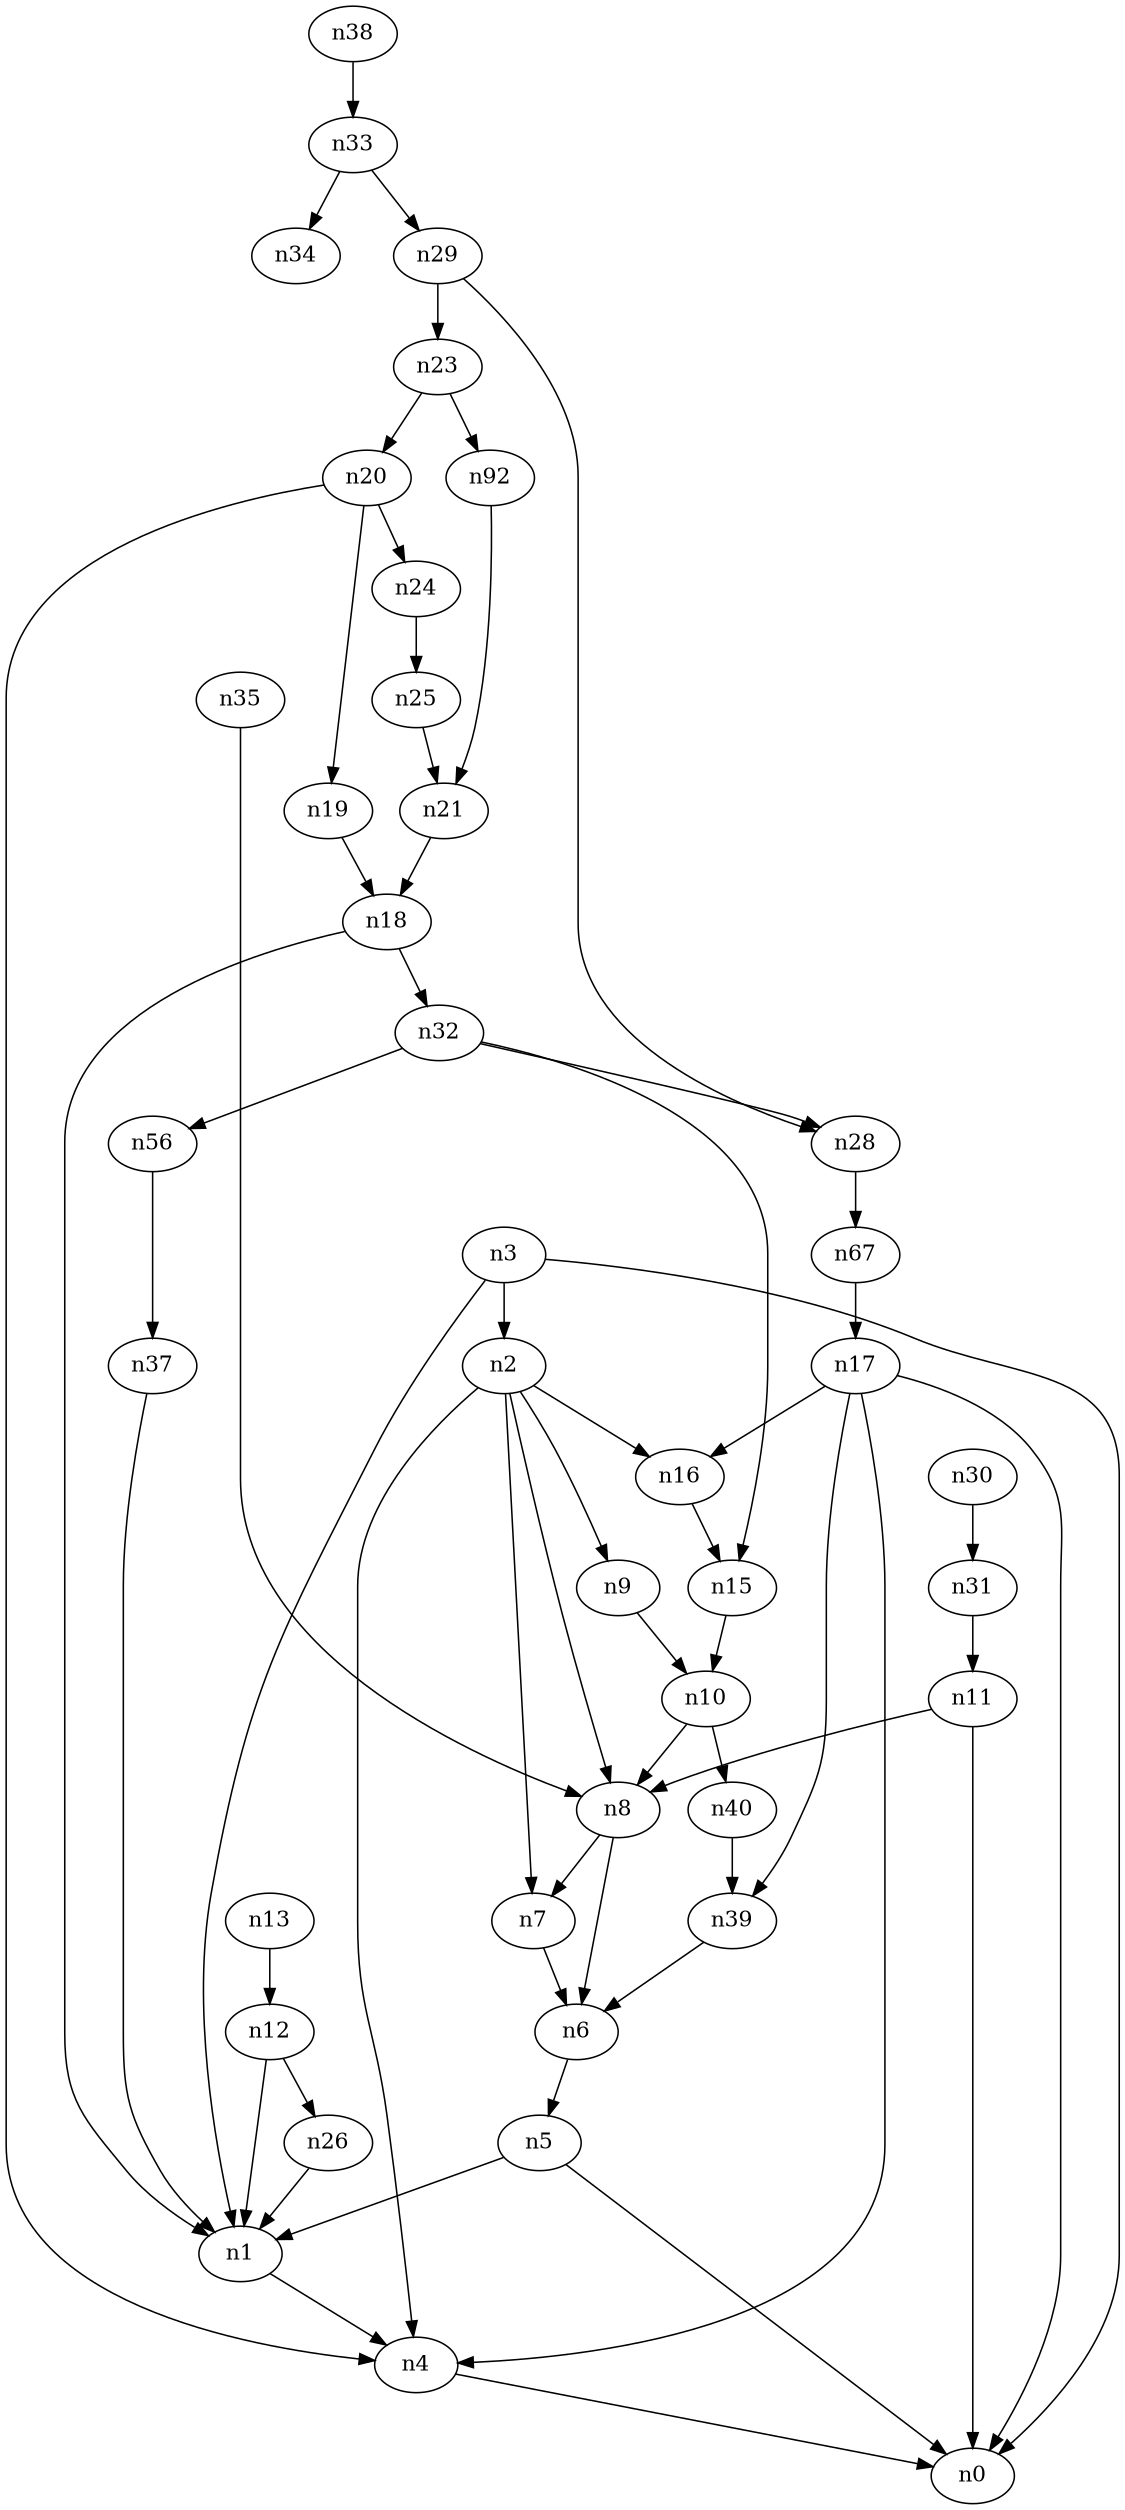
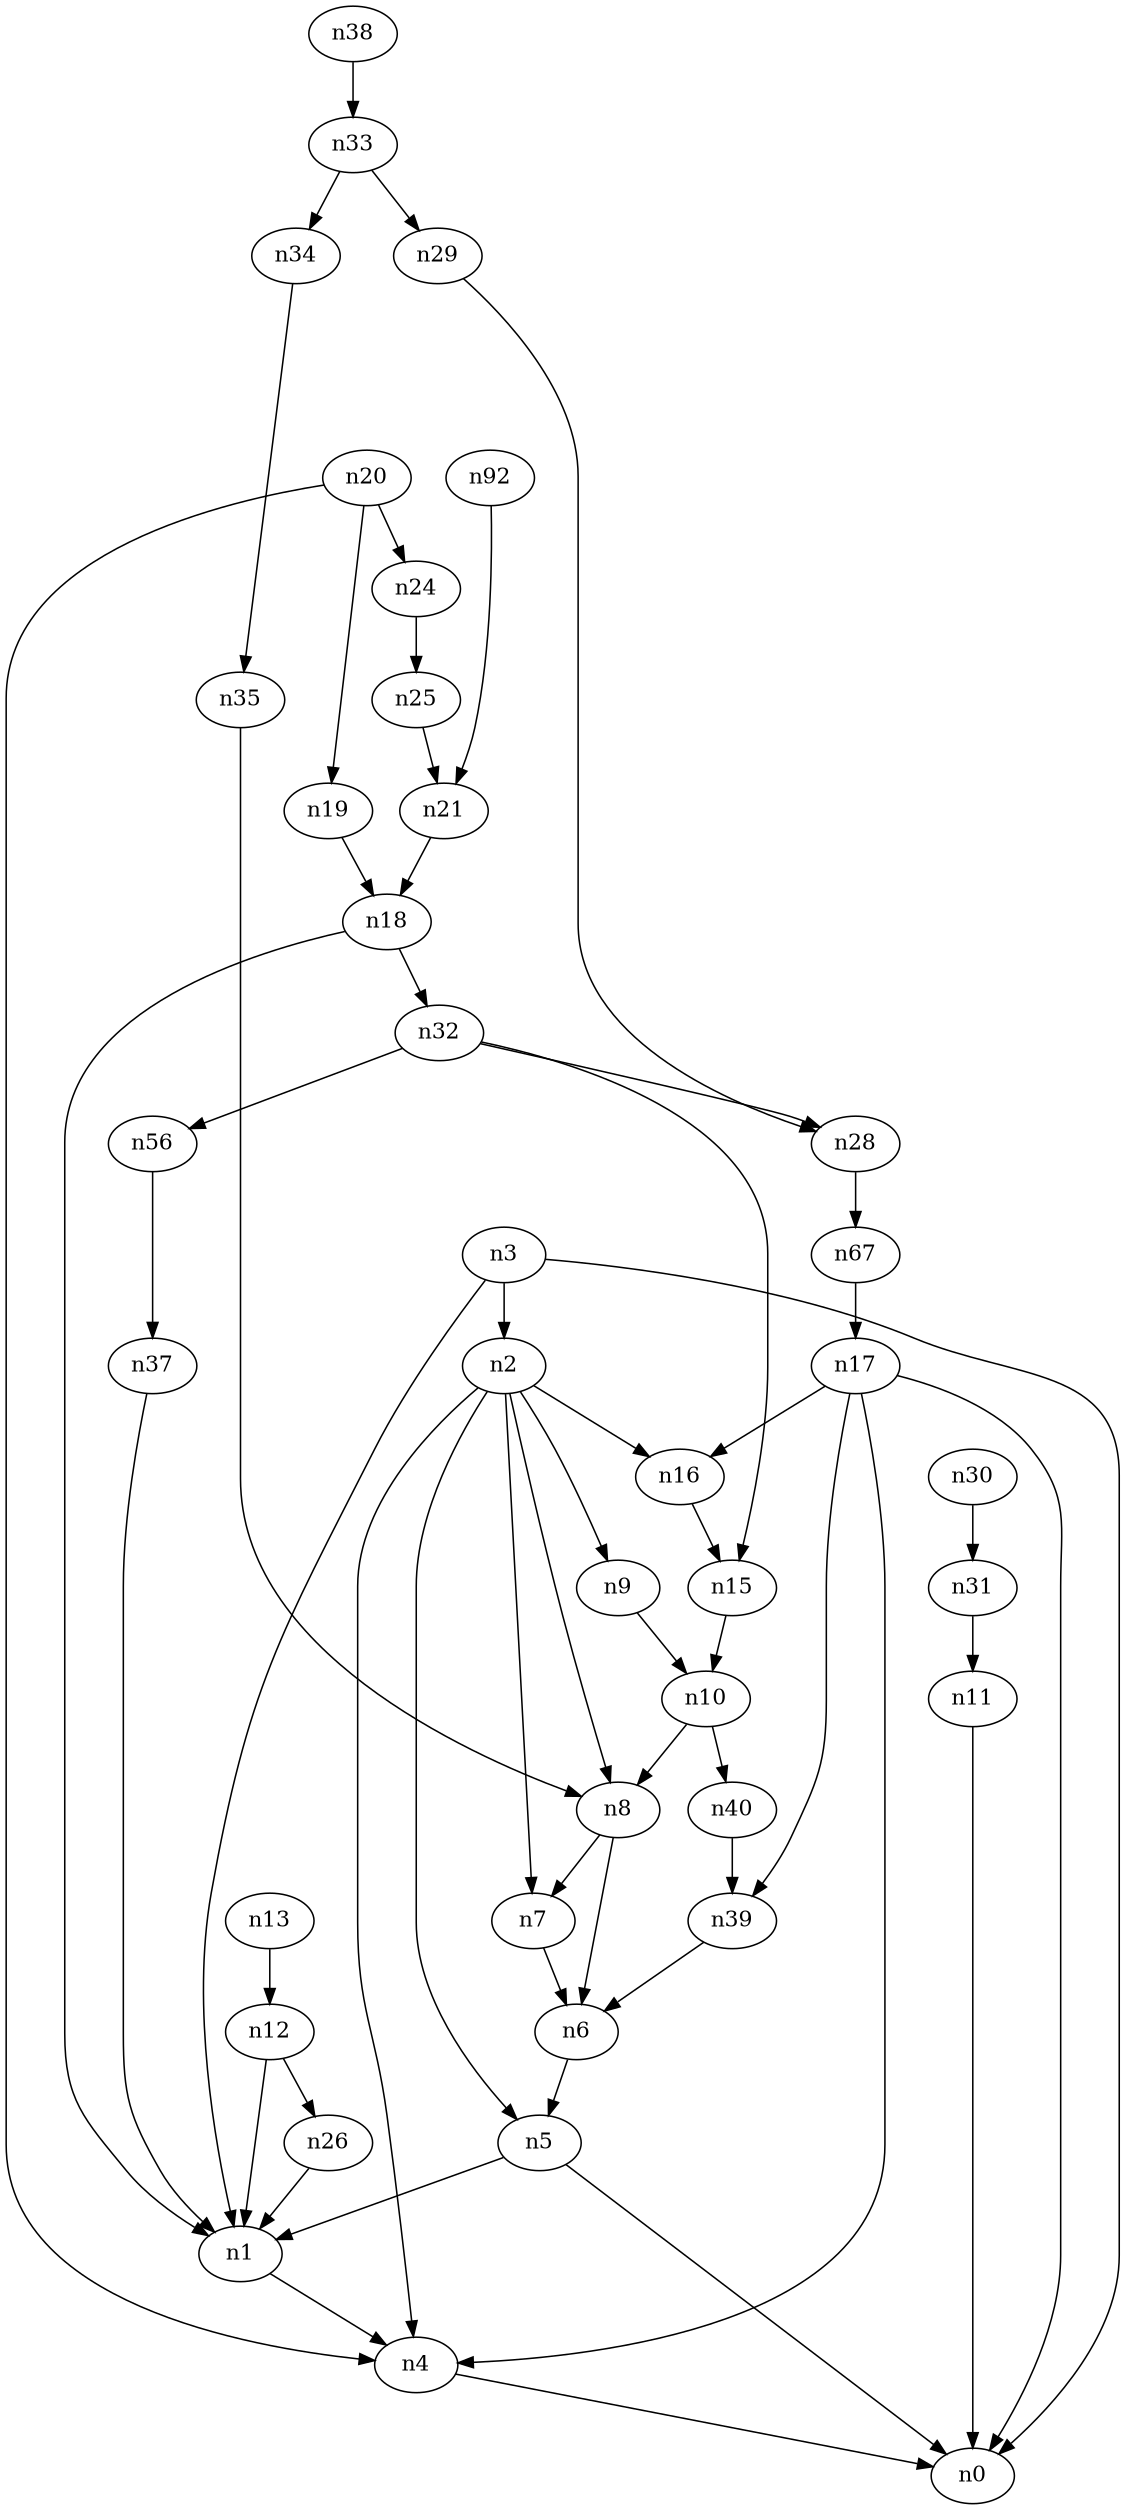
  digraph {
    n1
    n4
    n0
    n2
    n5
    n7
    n8
    n9
    n16
    n6
    n10
    n15
    n40
    n13
    n12
    n30
    n31
    n3
    n11
    n26
    n38
    n33
    n39
    n17
    n18
    n32
    n28
    n36 [label=n56]
    n27 [label=n67]
    n37
    n19
    n20
    n24
    n25
    n21
    n22 [label=n92]
-   n23
    n29
    n34
    n35
    n1 -> n4
    n4 -> n0
    n2 -> n4
+   n2 -> n5
    n2 -> n7
    n2 -> n8
    n2 -> n9
    n2 -> n16
    n5 -> n1
    n5 -> n0
    n7 -> n6
    n8 -> n7
    n8 -> n6
    n9 -> n10
    n16 -> n15
    n6 -> n5
    n10 -> n8
    n10 -> n40
    n15 -> n10
    n40 -> n39
    n13 -> n12
    n12 -> n1
    n12 -> n26
    n30 -> n31
    n31 -> n11
    n3 -> n1
    n3 -> n0
    n3 -> n2
    n11 -> n0
-   n11 -> n8
    n26 -> n1
    n38 -> n33
    n33 -> n29
    n33 -> n34
    n39 -> n6
    n17 -> n4
    n17 -> n0
    n17 -> n16
    n17 -> n39
    n18 -> n1
    n18 -> n32
    n32 -> n15
    n32 -> n28
    n32 -> n36
    n28 -> n27
    n36 -> n37
    n27 -> n17
    n37 -> n1
    n19 -> n18
    n20 -> n4
    n20 -> n19
    n20 -> n24
    n24 -> n25
    n25 -> n21
    n21 -> n18
    n22 -> n21
-   n23 -> n20
-   n23 -> n22
    n29 -> n28
-   n29 -> n23
+   n34 -> n35
    n35 -> n8
  }
